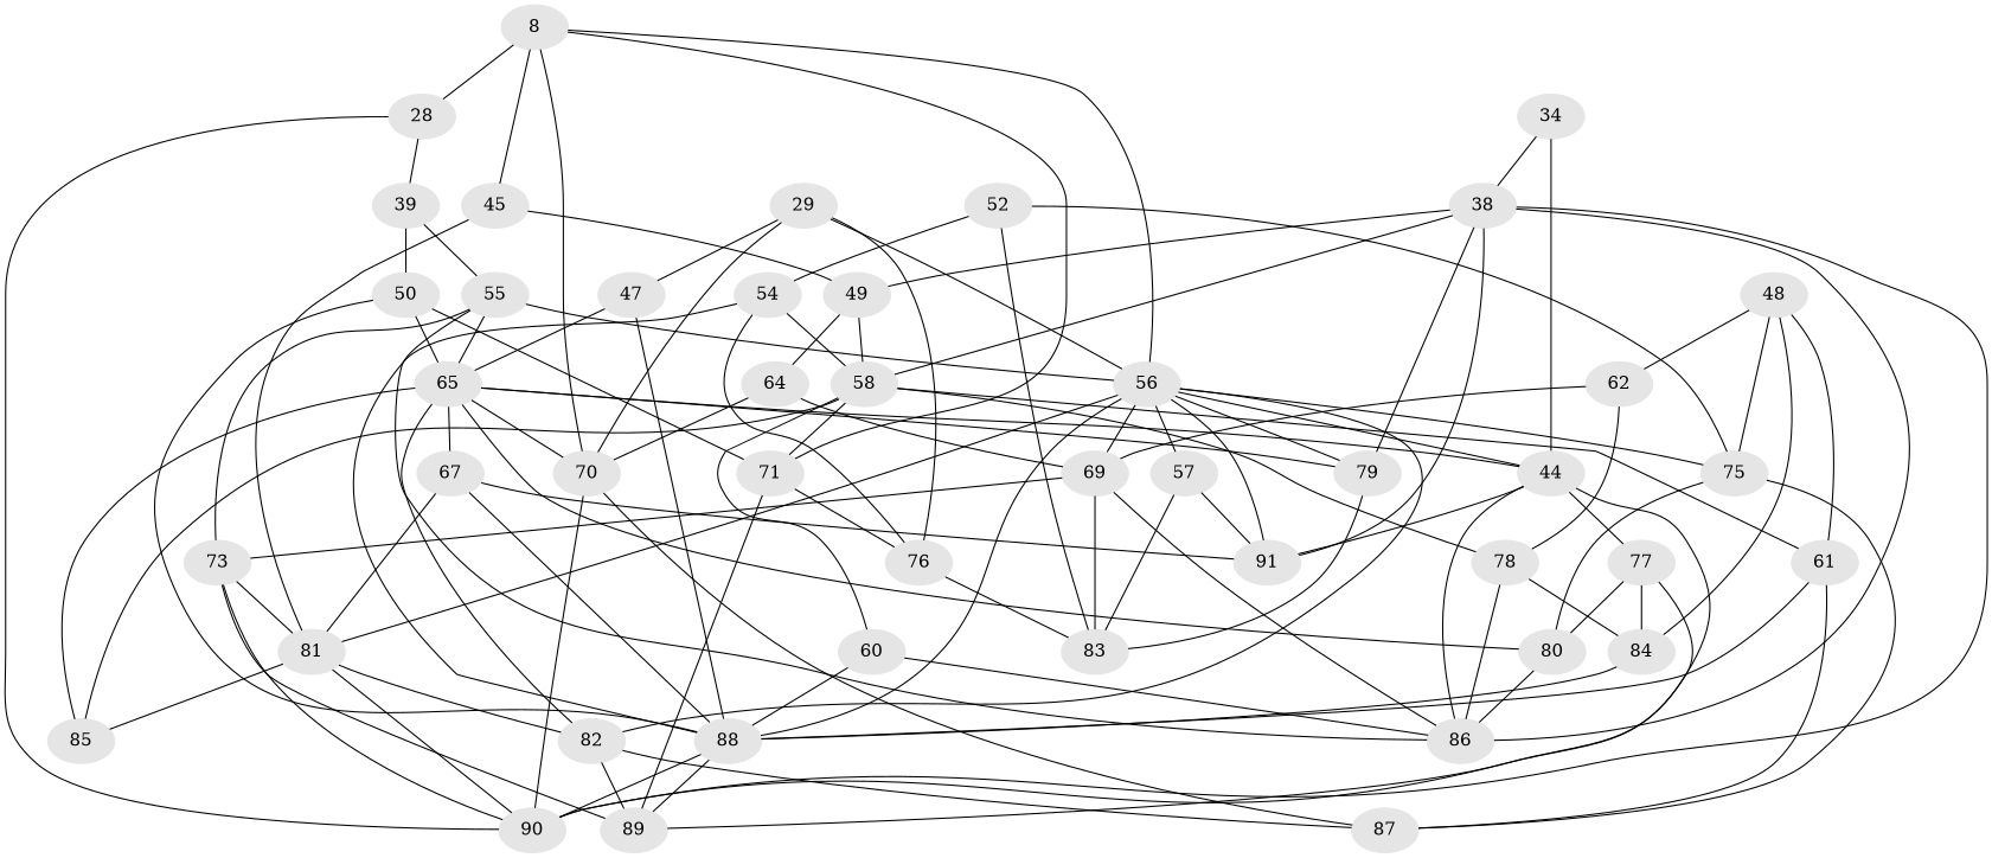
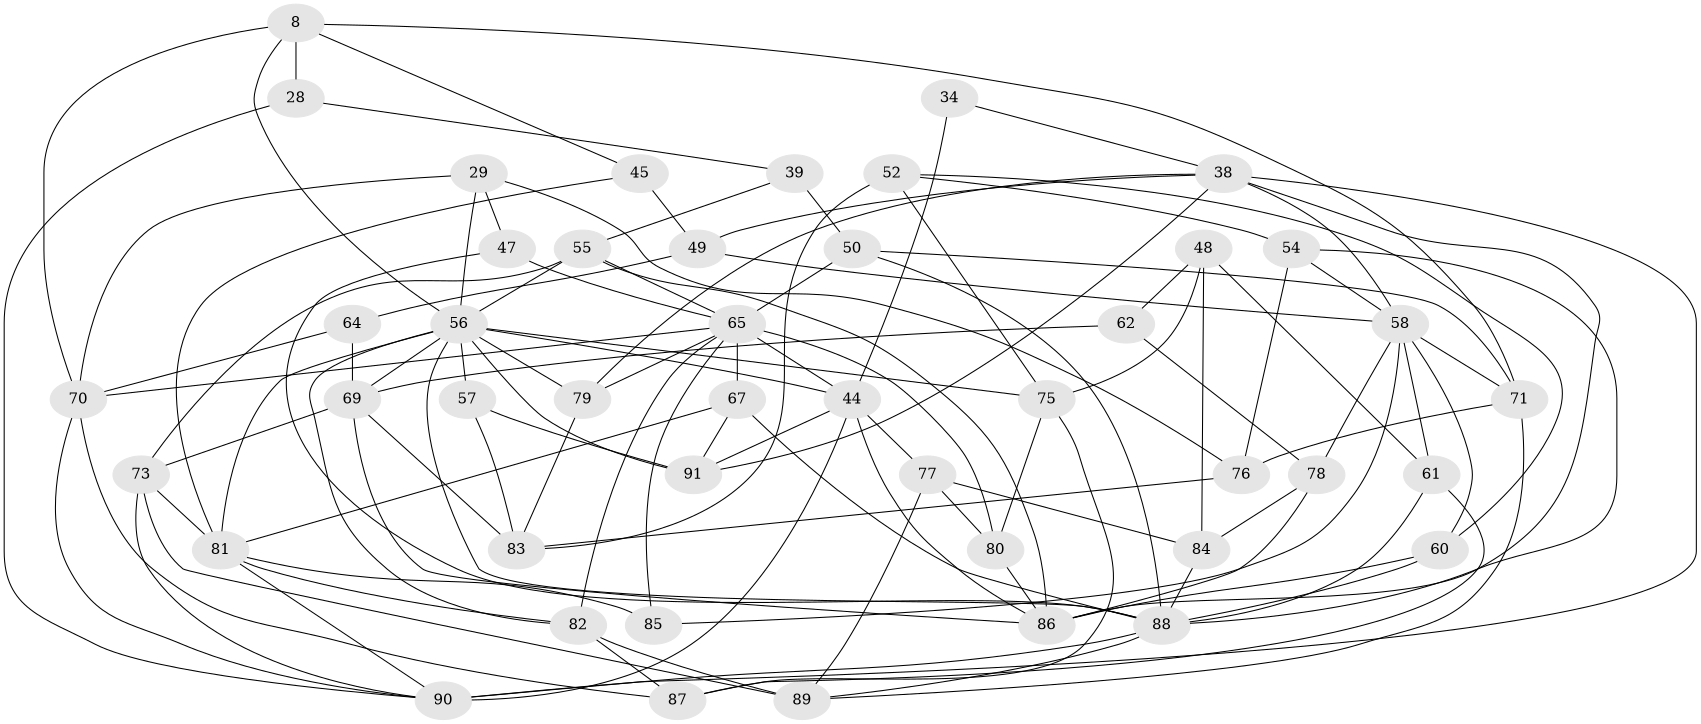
  graph {
    node [color=gray90 style=filled]
    8 [super="+2"]
    28
    45
    56 [super="+14+32+41"]
    70 [super="+35"]
    71
    39
    90 [super="+30+68"]
    49 [super="+20"]
    81 [super="+23+51"]
    n11 [label=44 super="+18+72"]
    79
    91 [super="+24"]
    88 [super="+6+15+33"]
    75 [super="+66"]
    57 [super="+40"]
    69 [super="+59+19"]
    82 [super="+42"]
    87
    76
    89 [super="+31"]
    50 [super="+9"]
    55 [super="+46"]
    29 [super="+5"]
    47
    65 [super="+12+26+44"]
    83 [super="+10+22+63"]
    38 [super="+27"]
    58 [super="+36+43"]
    86 [super="+21+37"]
    34
    77
    64
    61
    60
    78
    85
    73 [super="+53"]
    67
    80
    48
    62
    84
    52
    54
    8 -- 28 [weight=2]
    8 -- 45
    8 -- 56
    8 -- 70
    8 -- 71
    28 -- 39
    28 -- 90
    45 -- 49 [weight=2]
    45 -- 81
    56 -- 81 [weight=2]
    56 -- n11
    56 -- 79
    56 -- 91
    56 -- 88
    56 -- 75 [weight=2]
    56 -- 57
    56 -- 69
    56 -- 82
    70 -- 90
    70 -- 87
    71 -- 76
    71 -- 89
    39 -- 50 [weight=2]
    39 -- 55
    49 -- 58
    49 -- 64
    81 -- 90
    81 -- 82
    81 -- 85 [weight=2]
    n11 -- 90
    n11 -- 91
    n11 -- 86
    n11 -- 77
    79 -- 83
    88 -- 90
    88 -- 89
    75 -- 87
    75 -- 80
    57 -- 91 [weight=2]
    57 -- 83 [weight=3]
    69 -- 83 [weight=3]
    69 -- 86
    69 -- 73
    82 -- 87
    82 -- 89 [weight=2]
    76 -- 83
    50 -- 71
    50 -- 88
    50 -- 65 [weight=2]
    55 -- 56 [weight=2]
    55 -- 65
    55 -- 86
    55 -- 73
    29 -- 56 [weight=2]
    29 -- 70
    29 -- 76
    29 -- 47 [weight=2]
    47 -- 88
    47 -- 65
    65 -- 70
    65 -- n11 [weight=2]
    65 -- 79
    65 -- 82
    65 -- 85
    65 -- 67
    65 -- 80
    38 -- 90 [weight=2]
    38 -- 49 [weight=2]
    38 -- 79
    38 -- 91
    38 -- 58
    38 -- 86 [weight=2]
    58 -- 71
    58 -- 61
    58 -- 60
    58 -- 78
    58 -- 85
    34 -- n11 [weight=3]
    34 -- 38
    77 -- 89
    77 -- 80
    77 -- 84
    64 -- 70
    64 -- 69 [weight=2]
    61 -- 88
    61 -- 87
    60 -- 88
    60 -- 86
    78 -- 86
    78 -- 84
    73 -- 90
    73 -- 81 [weight=2]
    73 -- 89
    67 -- 81
    67 -- 91
    67 -- 88
    80 -- 86
    48 -- 75
    48 -- 61
    48 -- 62
    48 -- 84
    62 -- 69 [weight=2]
    62 -- 78
    84 -- 88
    52 -- 75
    52 -- 83
+   52 -- 60
    52 -- 54
    54 -- 88
    54 -- 76
    54 -- 58
  }
